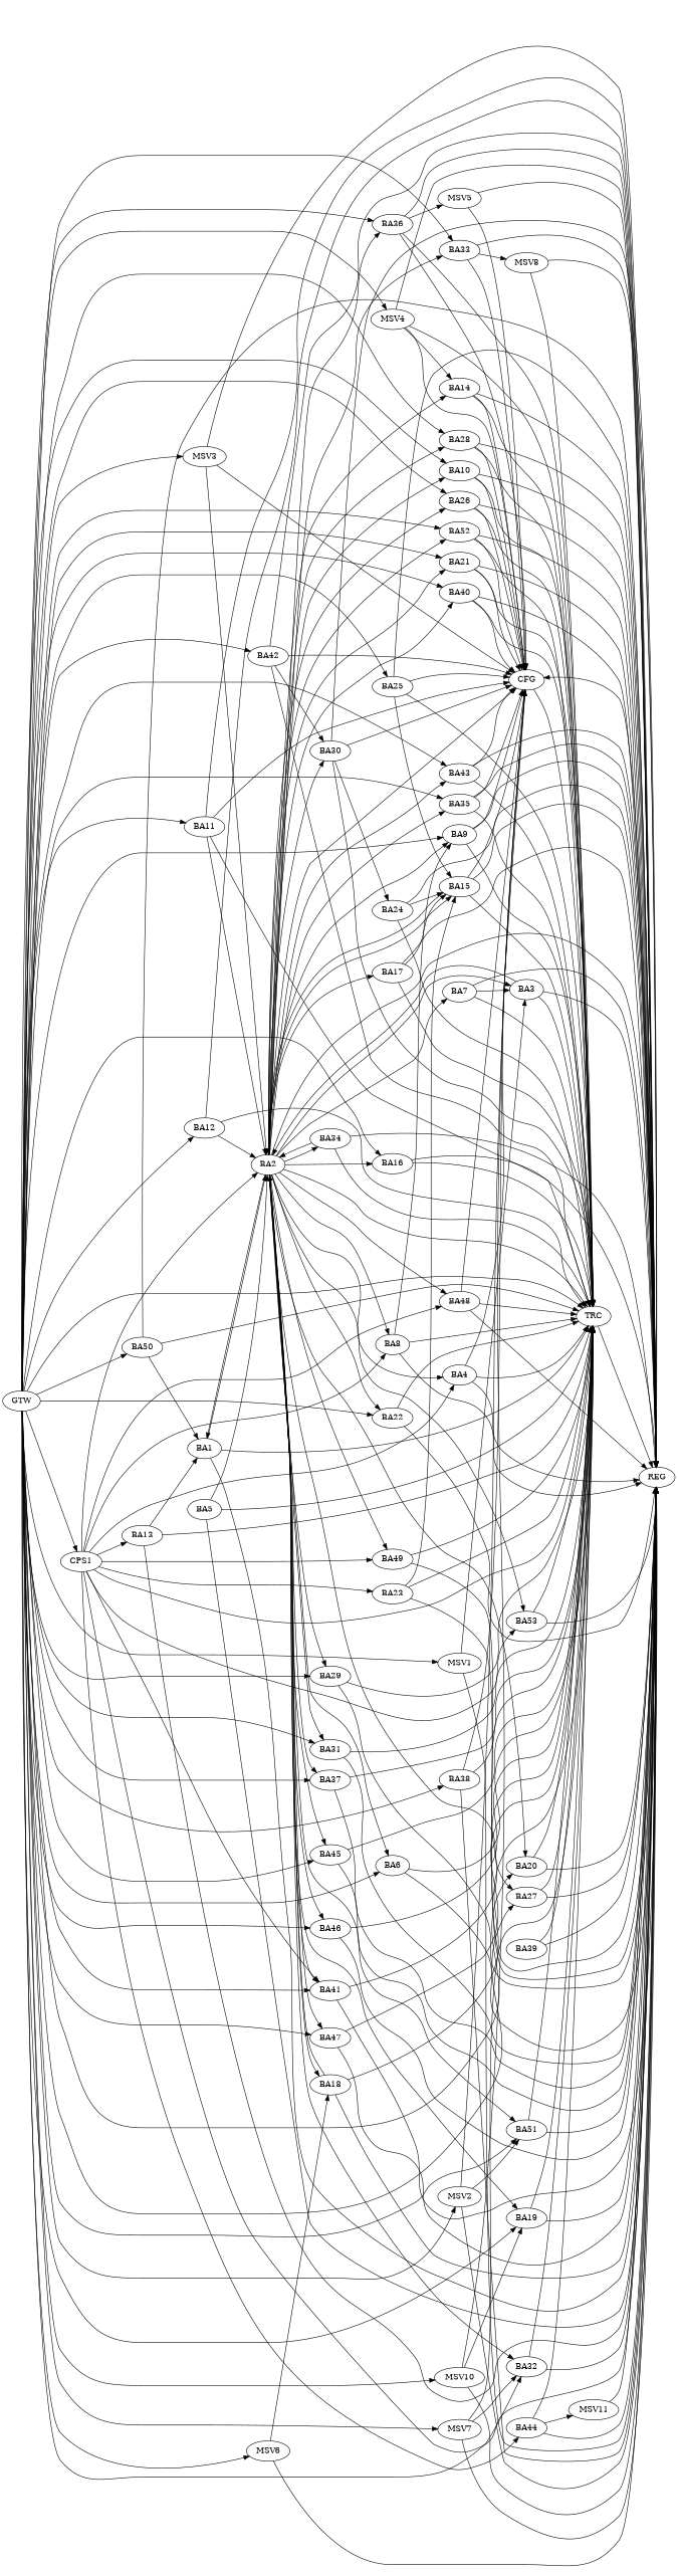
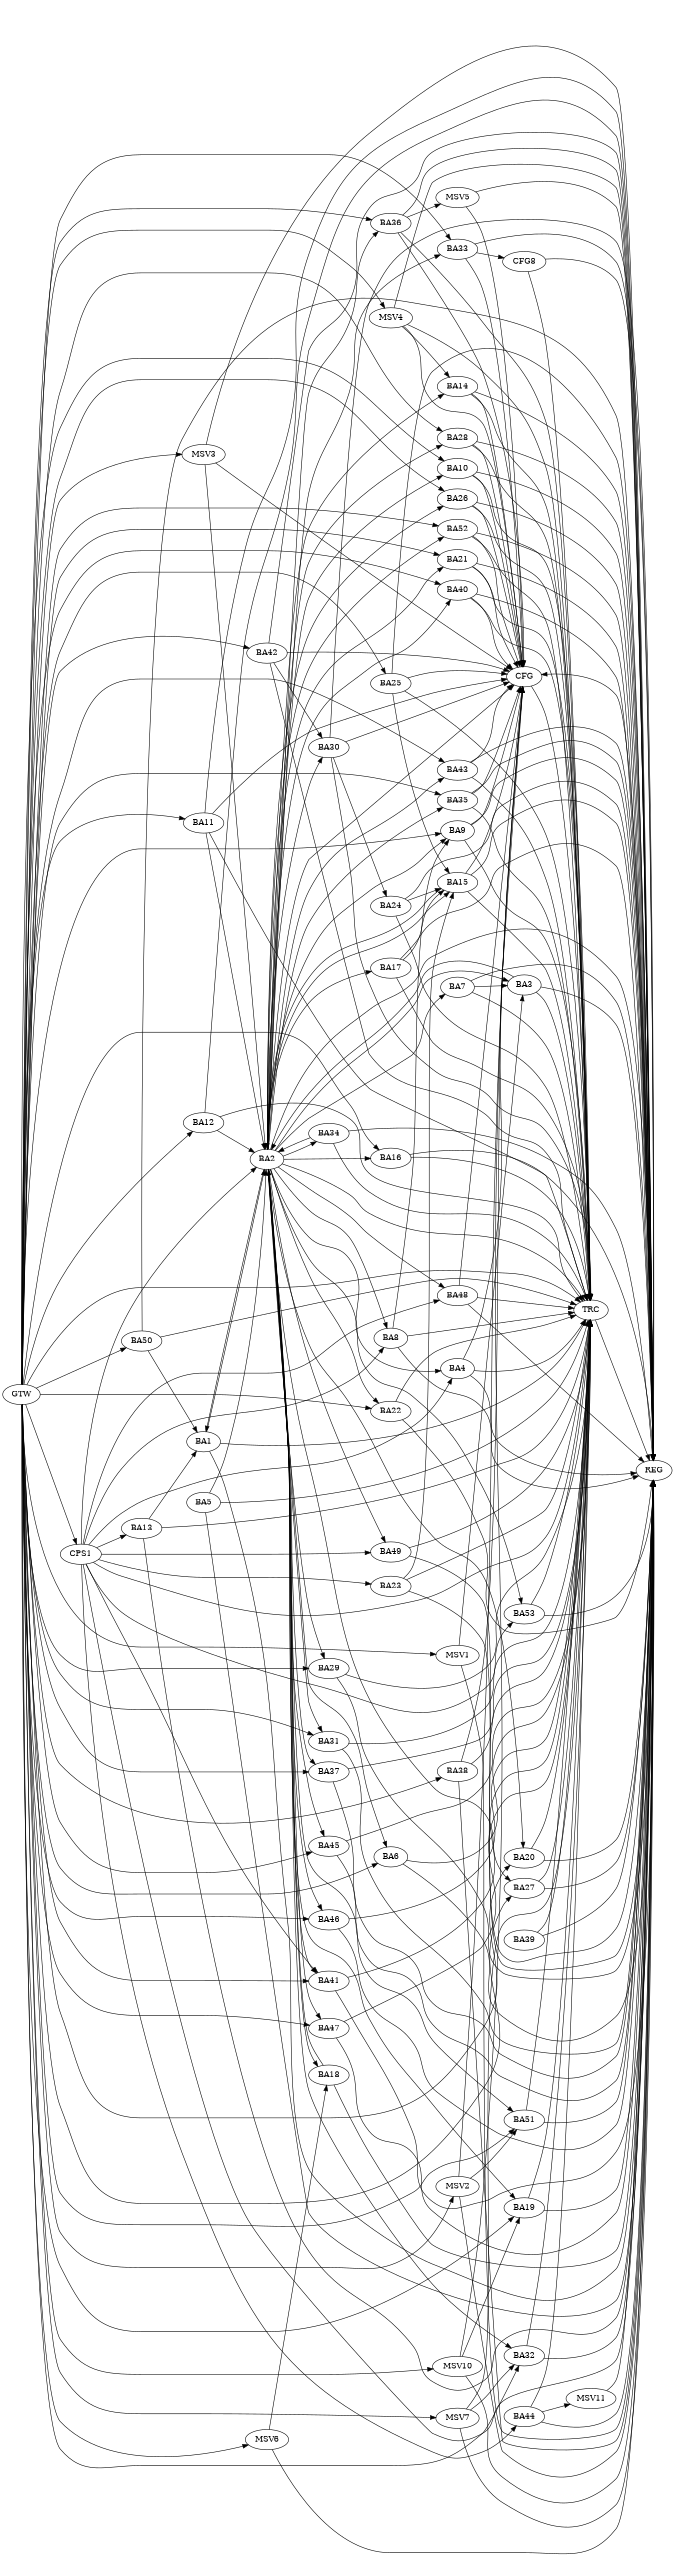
  strict digraph {
    rankdir=LR
    n1 [label=BA1]
    n2 [label=BA2]
    n3 [label=REG]
    n4 [label=TRC]
    n5 [label=BA3]
    n6 [label=BA4]
    n7 [label=BA6]
    n8 [label=BA7]
    n9 [label=BA8]
    n10 [label=BA9]
    n11 [label=BA10]
    n12 [label=BA14]
    n13 [label=BA15]
    n14 [label=BA16]
    n15 [label=BA17]
    n16 [label=BA18]
    n17 [label=BA19]
    n18 [label=BA20]
    n19 [label=BA21]
    n20 [label=BA22]
    n21 [label=BA26]
    n22 [label=BA27]
    n23 [label=BA28]
    n24 [label=BA29]
    n25 [label=BA30]
    n26 [label=BA31]
    n27 [label=BA32]
    n28 [label=BA33]
    n29 [label=BA34]
    n30 [label=BA35]
    n31 [label=BA36]
    n32 [label=BA37]
    n33 [label=BA40]
    n34 [label=BA41]
    n35 [label=BA43]
    n36 [label=BA45]
    n37 [label=BA46]
    n38 [label=BA47]
    n39 [label=BA48]
    n40 [label=BA49]
    n41 [label=BA51]
    n42 [label=BA52]
    n43 [label=BA53]
    n44 [label=CFG]
    n45 [label=BA24]
-   n46 [label=MSV8]
+   n46 [label=CFG8]
    n47 [label=MSV5]
    n48 [label=BA5]
    n49 [label=BA11]
    n50 [label=BA12]
    n51 [label=BA13]
    n52 [label=BA23]
    n53 [label=BA25]
    n54 [label=BA38]
    n55 [label=BA39]
    n56 [label=BA42]
    n57 [label=BA44]
    n58 [label=MSV11]
    n59 [label=BA50]
    n60 [label=CPS1]
    n61 [label=GTW]
    n62 [label=MSV1]
    n63 [label=MSV2]
    n64 [label=MSV3]
    n65 [label=MSV4]
    n66 [label=MSV6]
    n67 [label=MSV7]
    n68 [label=MSV10]
    n1 -> n2
    n1 -> n3
    n1 -> n4
    n2 -> n1
    n2 -> n3
    n2 -> n4
    n2 -> n5
    n2 -> n6
    n2 -> n7
    n2 -> n8
    n2 -> n9
    n2 -> n10
    n2 -> n11
    n2 -> n12
    n2 -> n13
    n2 -> n14
    n2 -> n15
    n2 -> n16
    n2 -> n17
    n2 -> n18
    n2 -> n19
    n2 -> n20
    n2 -> n21
    n2 -> n22
    n2 -> n23
    n2 -> n24
    n2 -> n25
    n2 -> n26
    n2 -> n27
    n2 -> n28
    n2 -> n29
    n2 -> n30
    n2 -> n31
    n2 -> n32
    n2 -> n33
    n2 -> n34
    n2 -> n35
    n2 -> n36
    n2 -> n37
    n2 -> n38
    n2 -> n39
    n2 -> n40
    n2 -> n41
    n2 -> n42
    n2 -> n43
    n2 -> n44
    n3 -> n44
    n4 -> n3
    n5 -> n2
    n5 -> n3
    n5 -> n4
    n6 -> n3
    n6 -> n4
    n6 -> n44
    n7 -> n3
    n7 -> n4
    n8 -> n3
    n8 -> n4
    n8 -> n5
    n9 -> n3
    n9 -> n4
    n9 -> n10
    n10 -> n3
    n10 -> n4
    n10 -> n44
    n11 -> n3
    n11 -> n4
    n11 -> n44
    n12 -> n3
    n12 -> n4
    n12 -> n44
    n13 -> n2
    n13 -> n3
    n13 -> n4
    n13 -> n44
    n14 -> n3
    n14 -> n4
    n15 -> n3
    n15 -> n4
    n15 -> n13
    n16 -> n2
    n16 -> n3
-   n16 -> n4
    n17 -> n3
    n17 -> n4
    n18 -> n3
    n18 -> n4
    n19 -> n3
    n19 -> n4
    n19 -> n44
    n20 -> n3
    n20 -> n4
    n21 -> n3
    n21 -> n4
    n21 -> n44
    n22 -> n3
    n22 -> n4
    n23 -> n3
    n23 -> n4
    n23 -> n44
    n24 -> n3
    n24 -> n4
    n25 -> n3
    n25 -> n4
    n25 -> n44
    n25 -> n45
    n26 -> n3
    n26 -> n4
    n27 -> n3
    n27 -> n4
    n28 -> n3
    n28 -> n44
    n28 -> n46
    n29 -> n2
    n29 -> n3
    n29 -> n4
    n30 -> n3
    n30 -> n4
    n30 -> n44
    n31 -> n3
    n31 -> n4
    n31 -> n44
    n31 -> n47
    n32 -> n3
    n32 -> n4
    n33 -> n3
    n33 -> n4
    n33 -> n44
    n34 -> n3
    n34 -> n4
    n35 -> n3
    n35 -> n4
    n35 -> n44
    n36 -> n3
    n36 -> n4
    n37 -> n3
    n37 -> n4
    n38 -> n3
    n38 -> n4
    n39 -> n3
    n39 -> n4
    n39 -> n44
    n40 -> n3
    n40 -> n4
    n41 -> n3
    n41 -> n4
    n42 -> n3
    n42 -> n4
    n42 -> n44
    n43 -> n3
    n43 -> n4
    n44 -> n4
    n45 -> n3
    n45 -> n4
    n45 -> n13
    n46 -> n3
    n46 -> n4
    n47 -> n3
    n47 -> n44
    n48 -> n2
    n48 -> n3
    n48 -> n4
    n49 -> n2
    n49 -> n3
    n49 -> n4
    n49 -> n44
    n50 -> n2
    n50 -> n3
    n50 -> n4
    n51 -> n1
    n51 -> n3
    n51 -> n4
    n52 -> n3
    n52 -> n4
    n52 -> n13
    n53 -> n3
    n53 -> n4
    n53 -> n13
    n53 -> n44
    n54 -> n3
    n54 -> n4
    n54 -> n44
    n55 -> n3
    n55 -> n4
    n56 -> n3
    n56 -> n4
    n56 -> n25
    n56 -> n44
    n57 -> n3
    n57 -> n4
    n57 -> n58
    n58 -> n3
    n59 -> n1
    n59 -> n3
    n59 -> n4
    n60 -> n2
    n60 -> n3
    n60 -> n4
    n60 -> n6
    n60 -> n9
    n60 -> n34
    n60 -> n39
    n60 -> n40
    n60 -> n43
    n60 -> n51
    n60 -> n52
    n60 -> n57
    n61 -> n4
    n61 -> n7
    n61 -> n10
    n61 -> n11
    n61 -> n14
    n61 -> n17
    n61 -> n18
    n61 -> n19
    n61 -> n20
    n61 -> n21
    n61 -> n22
    n61 -> n23
    n61 -> n24
    n61 -> n26
    n61 -> n27
    n61 -> n28
    n61 -> n30
    n61 -> n31
    n61 -> n32
    n61 -> n33
    n61 -> n34
    n61 -> n35
    n61 -> n36
    n61 -> n37
    n61 -> n38
    n61 -> n41
    n61 -> n42
    n61 -> n49
    n61 -> n50
    n61 -> n53
    n61 -> n54
    n61 -> n56
    n61 -> n59
    n61 -> n60
    n61 -> n62
    n61 -> n63
    n61 -> n64
    n61 -> n65
    n61 -> n66
    n61 -> n67
    n61 -> n68
    n62 -> n3
    n62 -> n5
    n63 -> n3
    n63 -> n41
    n63 -> n44
    n64 -> n2
    n64 -> n3
    n64 -> n44
    n65 -> n3
    n65 -> n4
    n65 -> n12
    n65 -> n44
    n66 -> n3
    n66 -> n16
    n67 -> n3
    n67 -> n4
    n67 -> n27
    n68 -> n3
    n68 -> n17
    n68 -> n44
  }
